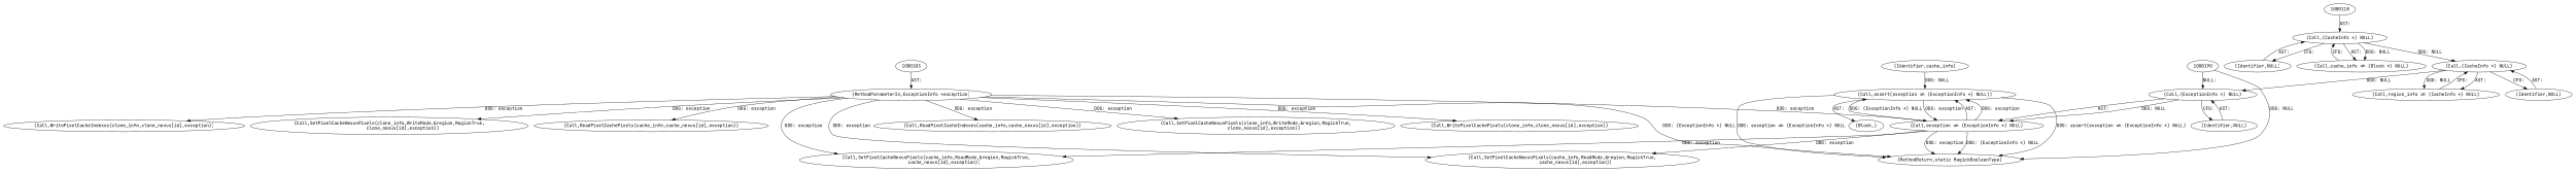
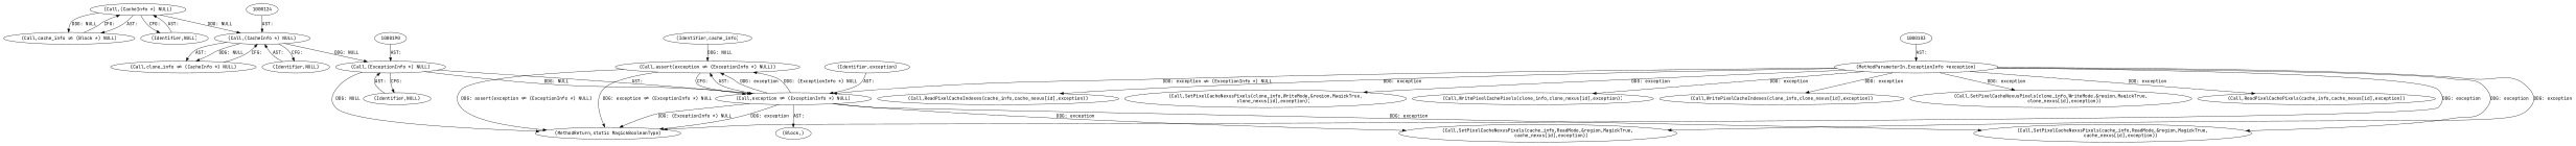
  digraph {
    fontname="JetBrains Mono"
    node [fontname="JetBrains Mono"]
    edge [fontname="JetBrains Mono"]
    n1 [label="(Call,assert(exception != (ExceptionInfo *) NULL))"]
    n2 [label="(Call,exception != (ExceptionInfo *) NULL)"]
    n3 [label="(Block,)"]
    n4 [label="(MethodReturn,static MagickBooleanType)"]
    n5 [label="(Call,SetPixelCacheNexusPixels(cache_info,ReadMode,&region,MagickTrue,\n          cache_nexus[id],exception))"]
    n6 [label="(Call,SetPixelCacheNexusPixels(cache_info,ReadMode,&region,MagickTrue,\n      cache_nexus[id],exception))"]
    n7 [label="(Call,(ExceptionInfo *) NULL)"]
    n8 [label="(Identifier,NULL)"]
    n9 [label="(MethodParameterIn,ExceptionInfo *exception)"]
    n10 [label="(Call,ReadPixelCacheIndexes(cache_info,cache_nexus[id],exception))"]
    n11 [label="(Call,SetPixelCacheNexusPixels(clone_info,WriteMode,&region,MagickTrue,\n      clone_nexus[id],exception))"]
    n12 [label="(Call,WritePixelCachePixels(clone_info,clone_nexus[id],exception))"]
    n13 [label="(Call,WritePixelCacheIndexes(clone_info,clone_nexus[id],exception))"]
    n14 [label="(Call,SetPixelCacheNexusPixels(clone_info,WriteMode,&region,MagickTrue,\n          clone_nexus[id],exception))"]
    n15 [label="(Call,ReadPixelCachePixels(cache_info,cache_nexus[id],exception))"]
    1000103
    n17 [label="(Call,(CacheInfo *) NULL)"]
-   n18 [label="(Call,region_info != (CacheInfo *) NULL)"]
+   n18 [label="(Call,clone_info != (CacheInfo *) NULL)"]
    n19 [label="(Identifier,NULL)"]
    n20 [label="(Call,(CacheInfo *) NULL)"]
    n21 [label="(Identifier,NULL)"]
    n22 [label="(Call,cache_info != (Block *) NULL)"]
+   n23 [label="(Identifier,exception)"]
    n24 [label="(Identifier,cache_info)"]
    n25 [label=1000190]
-   1000118
-   n1 -> n2 [label="DDG: exception"]
-   n1 -> n3 [label="AST: "]
+   1000124
+   n1 -> n2 [label="CFG: "]
+   n2 -> n3 [label="AST: "]
    n1 -> n4 [label="DDG: assert(exception != (ExceptionInfo *) NULL)"]
    n1 -> n4 [label="DDG: exception != (ExceptionInfo *) NULL"]
    n2 -> n1 [label="AST: "]
    n2 -> n1 [label="DDG: exception"]
    n2 -> n1 [label="DDG: (ExceptionInfo *) NULL"]
    n2 -> n4 [label="DDG: (ExceptionInfo *) NULL"]
    n2 -> n4 [label="DDG: exception"]
    n2 -> n5 [label="DDG: exception"]
    n2 -> n6 [label="DDG: exception"]
    n7 -> n2 [label="AST: "]
    n7 -> n2 [label="DDG: NULL"]
-   n25 -> n4 [label="DDG: NULL"]
+   n7 -> n4 [label="DDG: NULL"]
    n7 -> n8 [label="CFG: "]
    n8 -> n7 [label="AST: "]
-   n9 -> n2 [label="DDG: exception"]
-   n9 -> n4 [label="DDG: (ExceptionInfo *) NULL"]
+   n9 -> n2 [label="DDG: exception != (ExceptionInfo *) NULL"]
+   n9 -> n4 [label="DDG: exception"]
    n9 -> n5 [label="DDG: exception"]
    n9 -> n6 [label="DDG: exception"]
    n9 -> n10 [label="DDG: exception"]
    n9 -> n11 [label="DDG: exception"]
    n9 -> n12 [label="DDG: exception"]
    n9 -> n13 [label="DDG: exception"]
    n9 -> n14 [label="DDG: exception"]
    n9 -> n15 [label="DDG: exception"]
    1000103 -> n9 [label="AST: "]
    n17 -> n7 [label="DDG: NULL"]
    n17 -> n18 [label="AST: "]
    n17 -> n18 [label="DDG: NULL"]
    n17 -> n19 [label="CFG: "]
    n18 -> n17 [label="CFG: "]
    n19 -> n17 [label="AST: "]
    n20 -> n17 [label="DDG: NULL"]
    n20 -> n21 [label="CFG: "]
    n20 -> n22 [label="AST: "]
    n20 -> n22 [label="DDG: NULL"]
    n21 -> n20 [label="AST: "]
    n22 -> n20 [label="CFG: "]
+   n23 -> n2 [label="AST: "]
    n24 -> n1 [label="DDG: NULL"]
-   n25 -> n7 [label="NULL: "]
-   1000118 -> n20 [label="AST: "]
+   n25 -> n7 [label="AST: "]
+   1000124 -> n17 [label="AST: "]
  }
